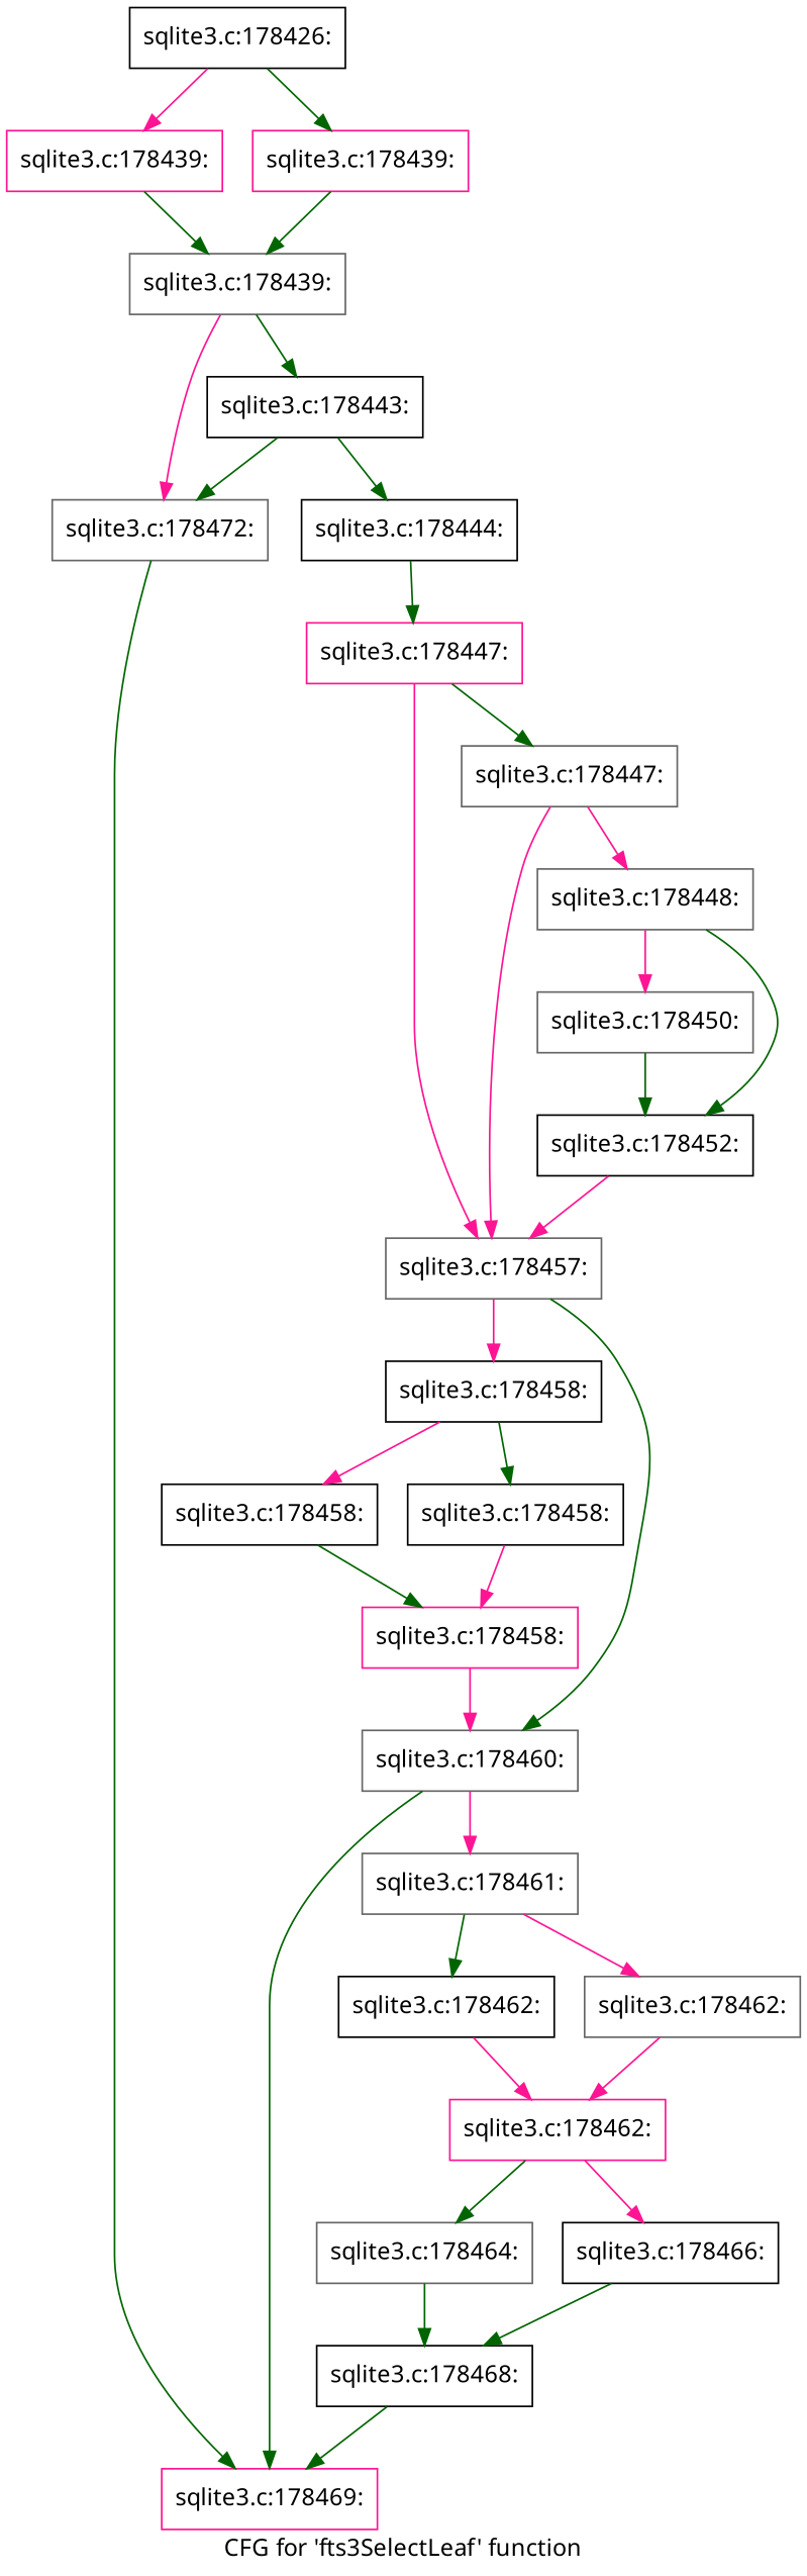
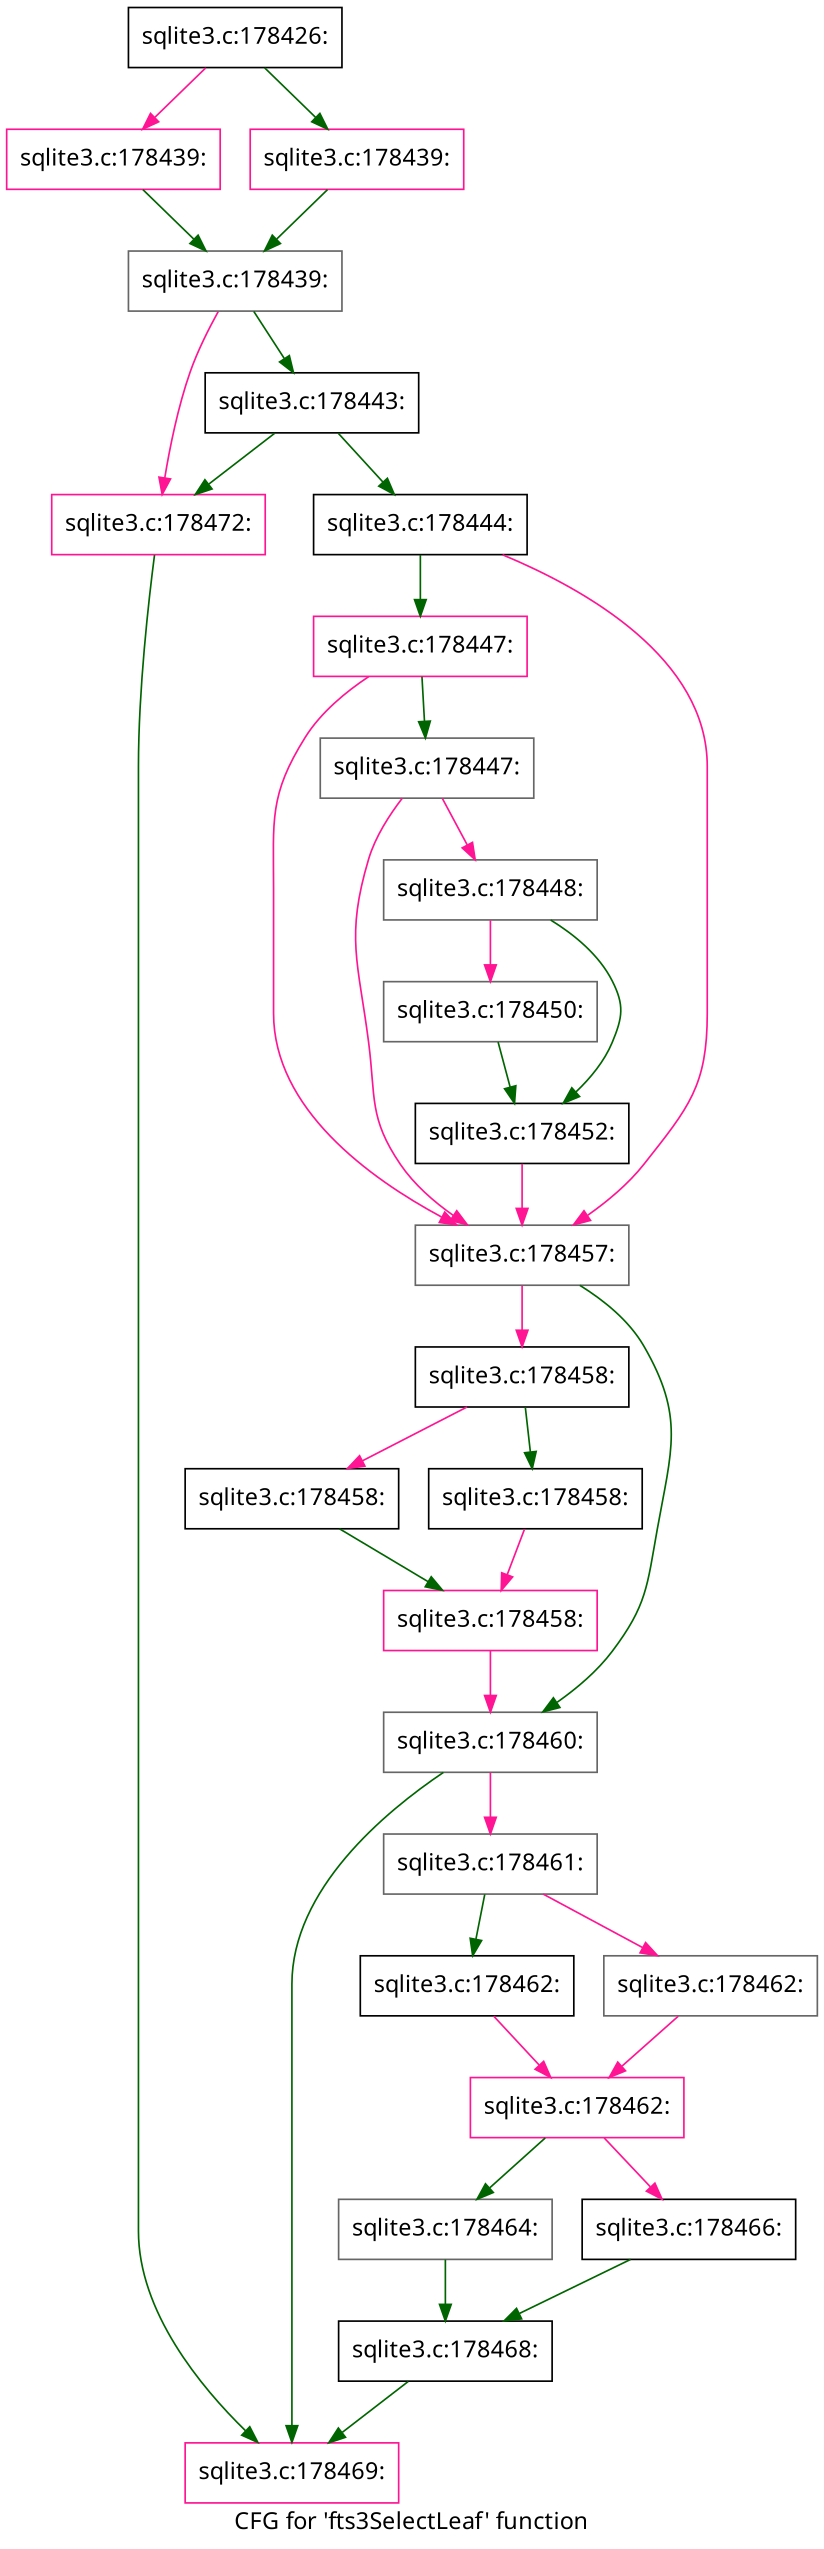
  digraph {
    fontname="Noto Sans"
    label="CFG for 'fts3SelectLeaf' function"
    node [color=black fontname="Noto Sans" shape=record]
    edge [color=darkgreen fontname="Noto Sans"]
    n1 [label="{sqlite3.c:178426:}"]
    n2 [color=deeppink label="{sqlite3.c:178439:}"]
    n3 [color=deeppink label="{sqlite3.c:178439:}"]
    n4 [color=gray40 label="{sqlite3.c:178439:}"]
    n5 [label="{sqlite3.c:178443:}"]
-   n6 [color=gray40 label="{sqlite3.c:178472:}"]
+   n6 [color=deeppink label="{sqlite3.c:178472:}"]
    n7 [label="{sqlite3.c:178444:}"]
    n8 [color=deeppink label="{sqlite3.c:178469:}"]
    n9 [color=deeppink label="{sqlite3.c:178447:}"]
    n10 [color=gray40 label="{sqlite3.c:178457:}"]
    n11 [color=gray40 label="{sqlite3.c:178447:}"]
    n12 [label="{sqlite3.c:178458:}"]
    n13 [color=gray40 label="{sqlite3.c:178460:}"]
    n14 [color=gray40 label="{sqlite3.c:178448:}"]
    n15 [label="{sqlite3.c:178458:}"]
    n16 [label="{sqlite3.c:178458:}"]
    n17 [color=gray40 label="{sqlite3.c:178461:}"]
    n18 [color=gray40 label="{sqlite3.c:178450:}"]
    n19 [label="{sqlite3.c:178452:}"]
    n20 [color=deeppink label="{sqlite3.c:178458:}"]
    n21 [label="{sqlite3.c:178462:}"]
    n22 [color=gray40 label="{sqlite3.c:178462:}"]
    n23 [color=deeppink label="{sqlite3.c:178462:}"]
    n24 [color=gray40 label="{sqlite3.c:178464:}"]
    n25 [label="{sqlite3.c:178466:}"]
    n26 [label="{sqlite3.c:178468:}"]
    n1 -> n2 [color=deeppink]
    n1 -> n3
    n2 -> n4
    n3 -> n4
    n4 -> n5
    n4 -> n6 [color=deeppink]
    n5 -> n6
    n5 -> n7
    n6 -> n8
    n7 -> n9
+   n7 -> n10 [color=deeppink]
    n9 -> n10 [color=deeppink]
    n9 -> n11
    n10 -> n12 [color=deeppink]
    n10 -> n13
    n11 -> n10 [color=deeppink]
    n11 -> n14 [color=deeppink]
    n12 -> n15 [color=deeppink]
    n12 -> n16
    n13 -> n8
    n13 -> n17 [color=deeppink]
    n14 -> n18 [color=deeppink]
    n14 -> n19
    n15 -> n20
    n16 -> n20 [color=deeppink]
    n17 -> n21
    n17 -> n22 [color=deeppink]
    n18 -> n19
    n19 -> n10 [color=deeppink]
    n20 -> n13 [color=deeppink]
    n21 -> n23 [color=deeppink]
    n22 -> n23 [color=deeppink]
    n23 -> n24
    n23 -> n25 [color=deeppink]
    n24 -> n26
    n25 -> n26
    n26 -> n8
  }
